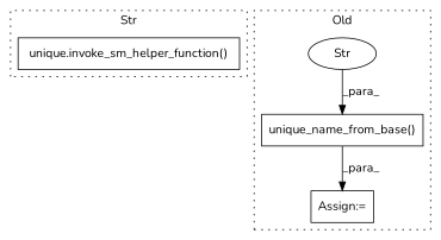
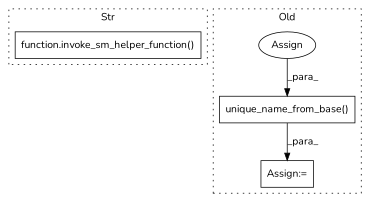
  digraph {
    fontname=Nunito
    node [a=75 fontname=Nunito shape=box]
    edge [fontname=Nunito]
-   n1 [l="26,1" label="unique.invoke_sm_helper_function()" s="1271,1416"]
+   n1 [l="26,1" label="function.invoke_sm_helper_function()" s="1271,1416"]
    n2 [l="28,1" label="unique_name_from_base()" s="1648,1696"]
-   n3 [a=66 l=20 label=Str s=1676 shape=ellipse]
+   n3 [a=66 l=20 label=Assign s=1676 shape=ellipse]
    n4 [a=68 l=3 label="Assign:=" s=1645]
    subgraph cluster_1 {
      label=Str
      style=dotted
      n1
    }
    subgraph cluster_2 {
      label=Old
      style=dotted
      n2
      n3
      n4
    }
    n2 -> n4 [label=_para_]
    n3 -> n2 [label=_para_]
  }
